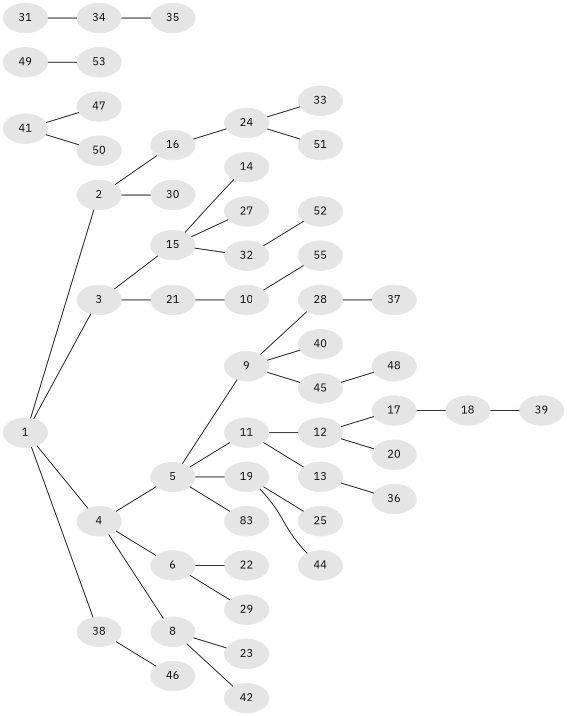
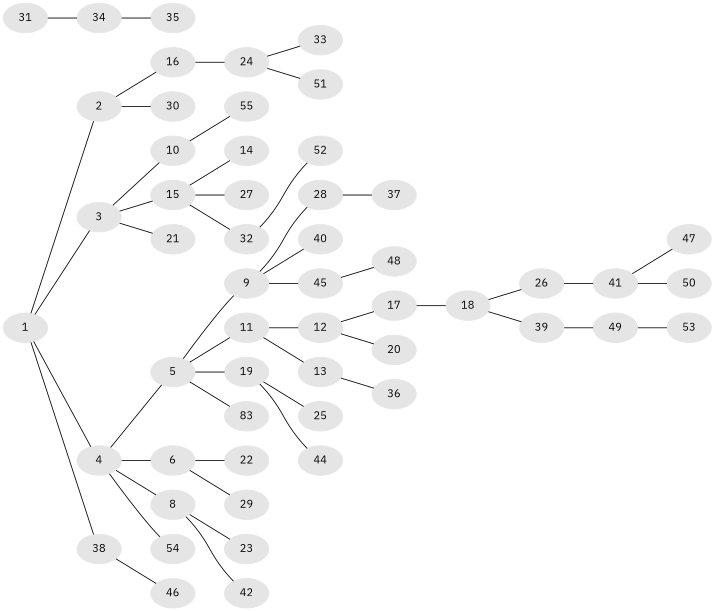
  graph {
    fontname="IBM Plex Sans"
    rankdir=LR
    node [color=gray90 fontname="IBM Plex Sans" style=filled]
    edge [fontname="IBM Plex Sans"]
    1
    2
    3
    4
    38
    16
    30
    10
    15
    21
    5
    6
    8
+   54
    46
    24
    55
    14
    27
    32
    9
    11
    19
    n24 [label=83]
    22
    29
    23
    42
    28
    40
    45
    12
    13
    25
    44
    37
    48
    17
    20
    36
    18
    52
    33
    51
+   26
    39
    41
    49
    31
    34
    47
    50
    35
    53
    1 -- 2
    1 -- 3
    1 -- 4
    1 -- 38
    2 -- 16
    2 -- 30
-   21 -- 10
+   3 -- 10
    3 -- 15
    3 -- 21
    4 -- 5
    4 -- 6
    4 -- 8
+   4 -- 54
    38 -- 46
    16 -- 24
    10 -- 55
    15 -- 14
    15 -- 27
    15 -- 32
    5 -- 9
    5 -- 11
    5 -- 19
    5 -- n24
    6 -- 22
    6 -- 29
    8 -- 23
    8 -- 42
    24 -- 33
    24 -- 51
    32 -- 52
    9 -- 28
    9 -- 40
    9 -- 45
    11 -- 12
    11 -- 13
    19 -- 25
    19 -- 44
    28 -- 37
    45 -- 48
    12 -- 17
    12 -- 20
    13 -- 36
    17 -- 18
+   18 -- 26
    18 -- 39
+   26 -- 41
+   39 -- 49
    41 -- 47
    41 -- 50
    49 -- 53
    31 -- 34
    34 -- 35
  }
